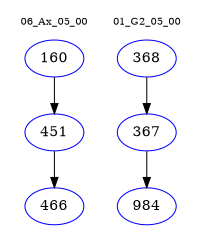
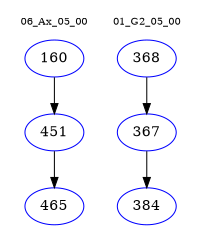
  digraph {
    node [color=blue]
    edge [color=black]
    n1 [label=160]
    n2 [label=451]
-   n3 [label=466]
+   n3 [label=465]
    n4 [label=368]
    n5 [label=367]
-   n6 [label=984]
+   n6 [label=384]
    subgraph cluster_1 {
      color=white
      fontsize=10
      label="06_Ax_05_00"
      n1
      n2
      n3
    }
    subgraph cluster_2 {
      color=white
      fontsize=10
      label="01_G2_05_00"
      n4
      n5
      n6
    }
    n1 -> n2
    n2 -> n3
    n4 -> n5
    n5 -> n6
  }
